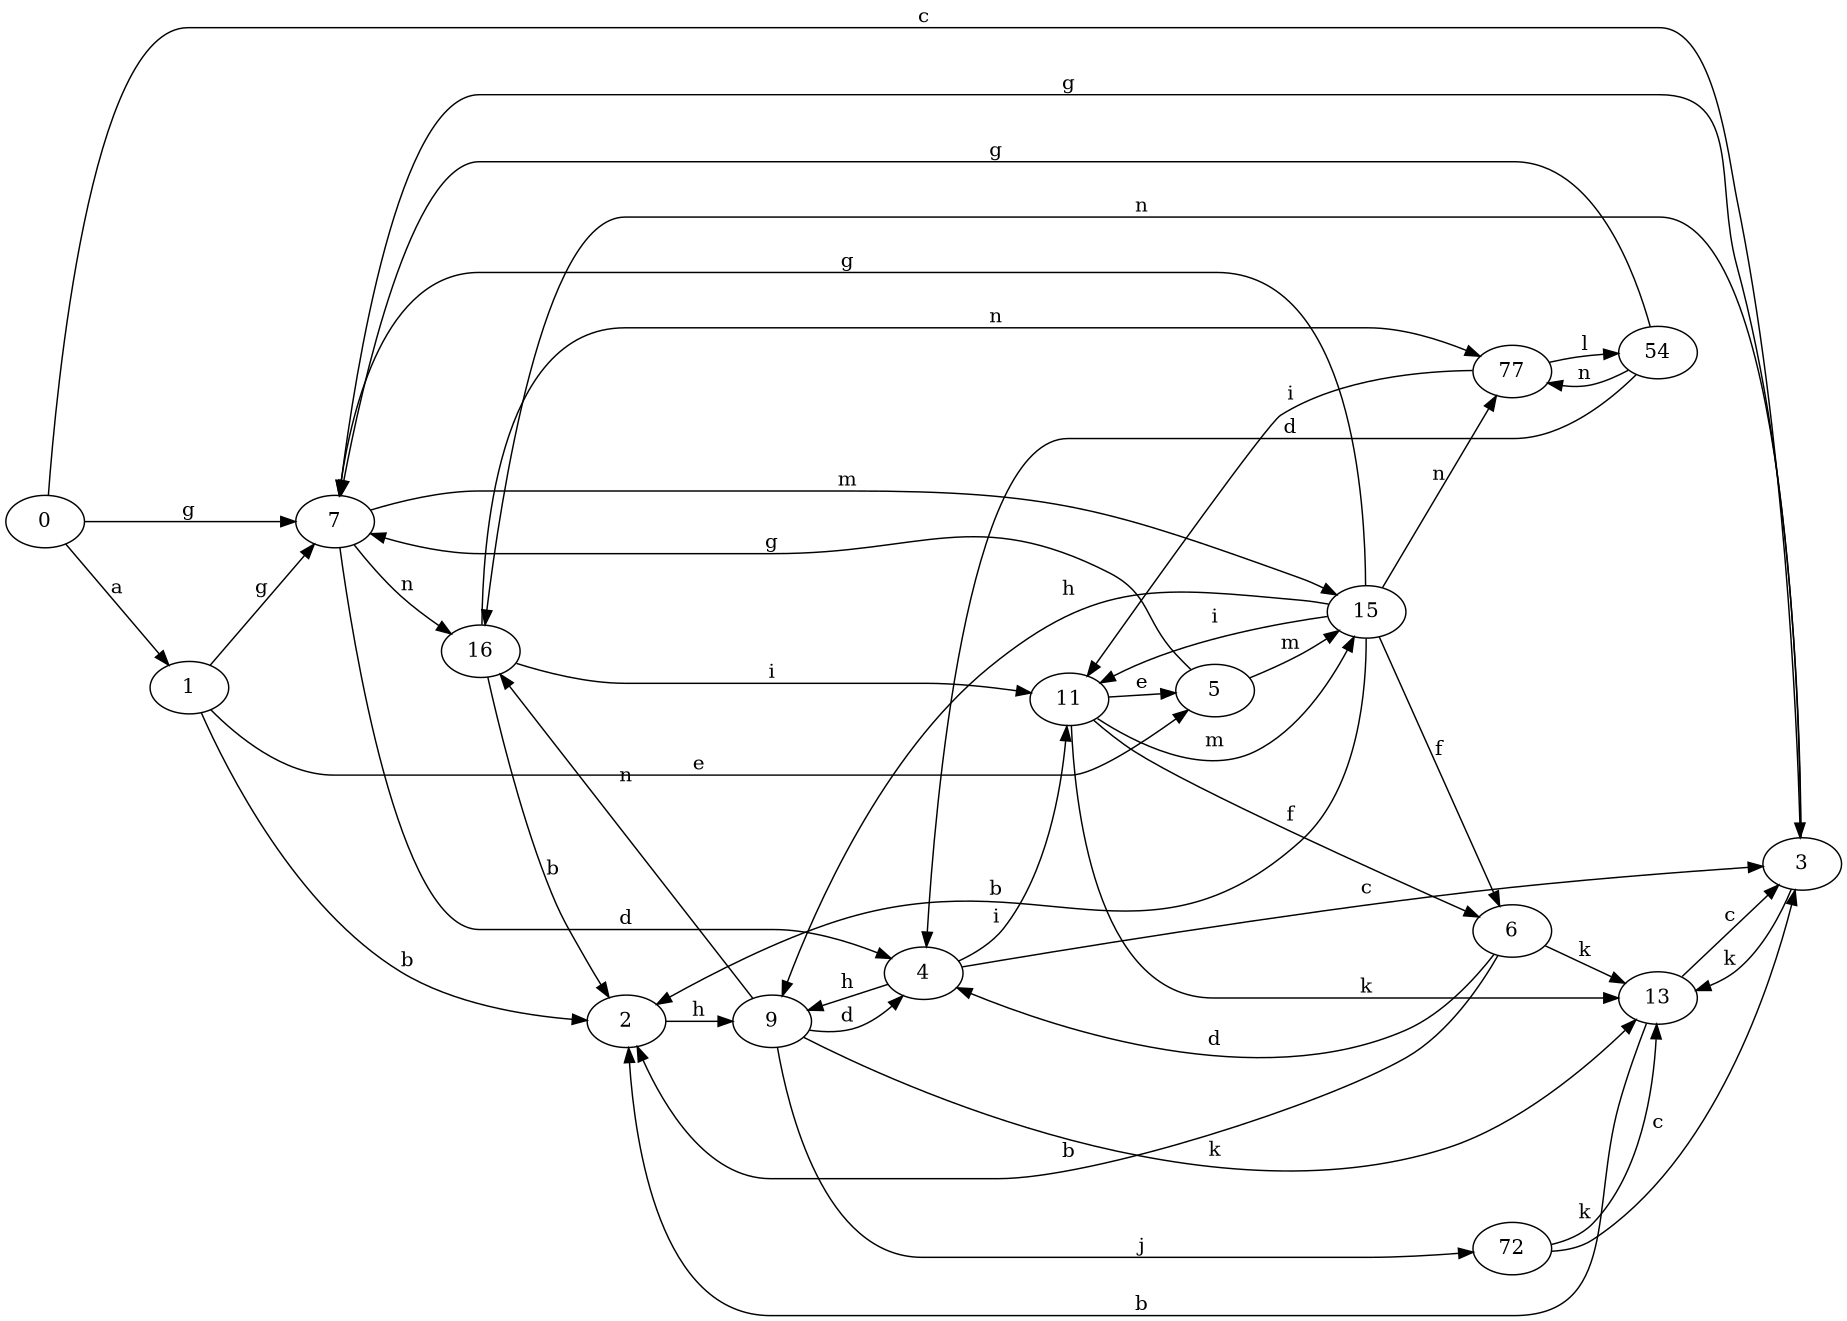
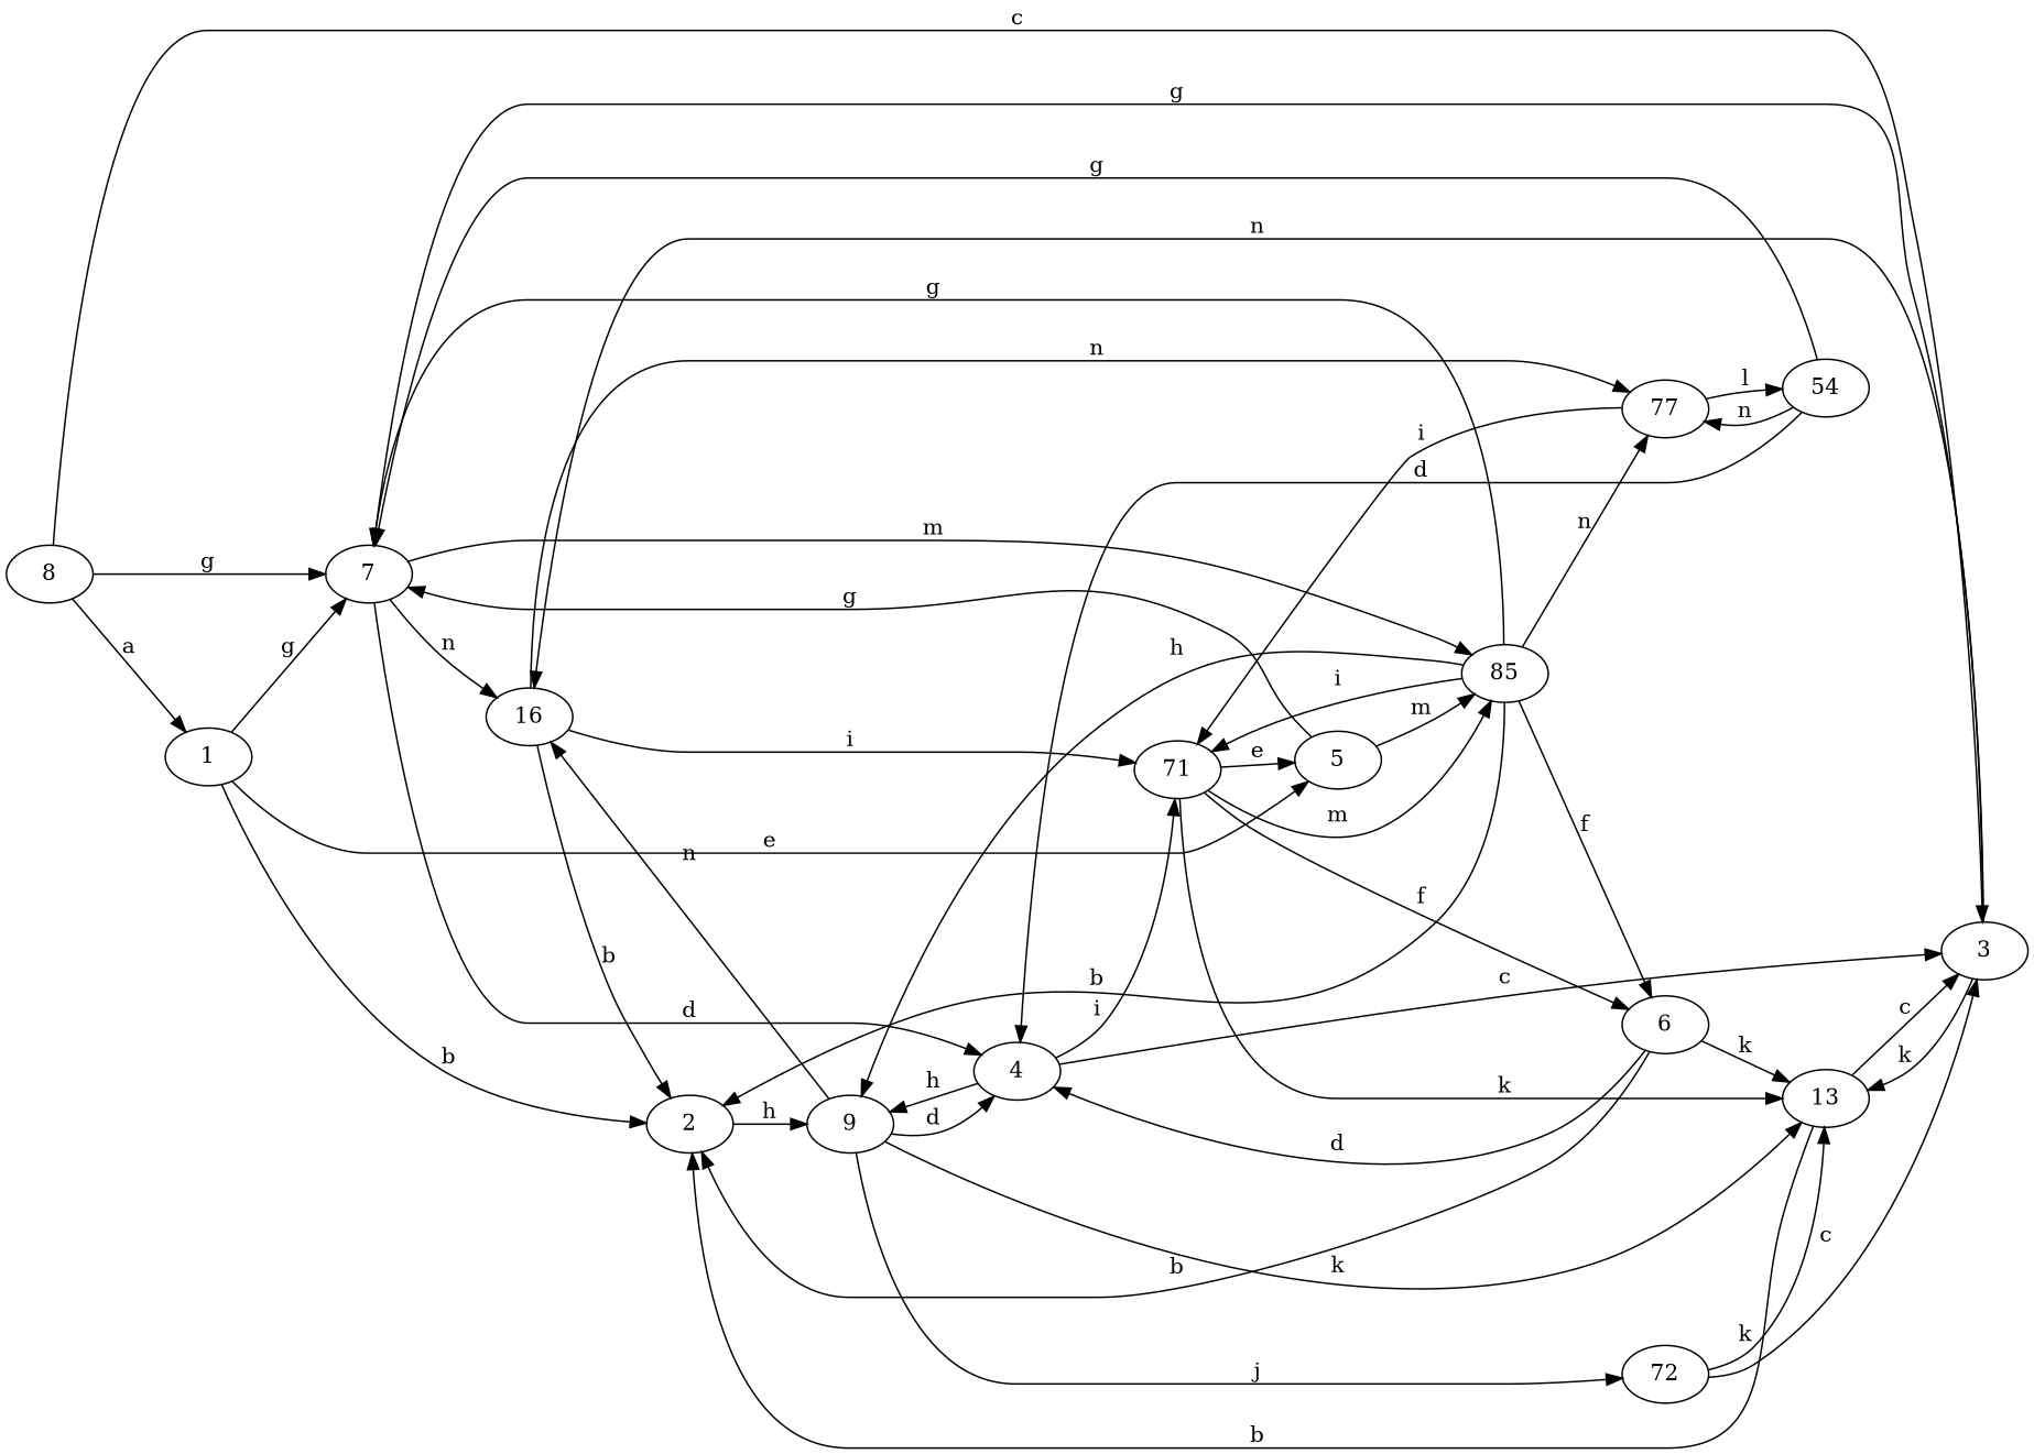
  strict digraph {
    rankdir=LR
-   0
+   0 [label=8]
    1
    3
    7
    2
    5
    13
    16
    4
-   15
+   15 [label=85]
    9
    n12 [label=72]
-   11
+   11 [label=71]
    n14 [label=77]
    6
    n16 [label=54]
    0 -> 1 [label=a]
    0 -> 3 [label=c]
    0 -> 7 [label=g]
    1 -> 7 [label=g]
    1 -> 2 [label=b]
    1 -> 5 [label=e]
    3 -> 7 [label=g]
    3 -> 13 [label=k]
    3 -> 16 [label=n]
    7 -> 16 [label=n]
    7 -> 4 [label=d]
    7 -> 15 [label=m]
    2 -> 9 [label=h]
    5 -> 7 [label=g]
    5 -> 15 [label=m]
    13 -> 3 [label=c]
    13 -> 2 [label=b]
    16 -> 2 [label=b]
    16 -> 11 [label=i]
    16 -> n14 [label=n]
    4 -> 3 [label=c]
    4 -> 9 [label=h]
    4 -> 11 [label=i]
    15 -> 7 [label=g]
    15 -> 2 [label=b]
    15 -> 9 [label=h]
    15 -> 11 [label=i]
    15 -> n14 [label=n]
    15 -> 6 [label=f]
    9 -> 13 [label=k]
    9 -> 16 [label=n]
    9 -> 4 [label=d]
    9 -> n12 [label=j]
    n12 -> 3 [label=c]
    n12 -> 13 [label=k]
    11 -> 5 [label=e]
    11 -> 13 [label=k]
    11 -> 15 [label=m]
    11 -> 6 [label=f]
    n14 -> 11 [label=i]
    n14 -> n16 [label=l]
    6 -> 2 [label=b]
    6 -> 13 [label=k]
    6 -> 4 [label=d]
    n16 -> 7 [label=g]
    n16 -> 4 [label=d]
    n16 -> n14 [label=n]
  }
